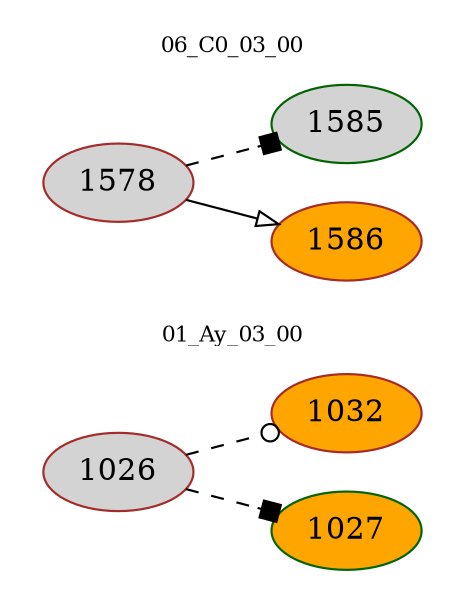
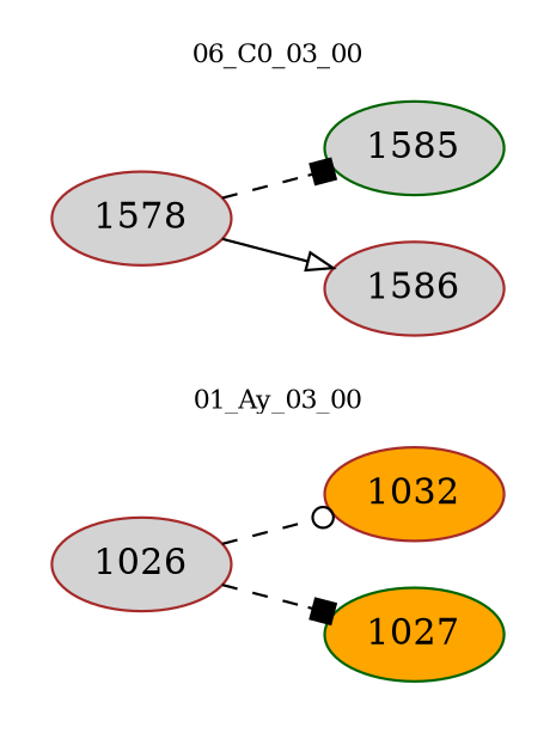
  digraph {
    rankdir=LR
    node [color=brown fillcolor=lightgrey style=filled]
    edge [arrowhead=box color=black style=dashed]
    n1 [label=1026]
    n2 [color=darkgreen fillcolor=orange label=1027]
    n3 [fillcolor=orange label=1032]
    n4 [label=1578]
-   n5 [fillcolor=orange label=1586]
+   n5 [label=1586]
    n6 [color=darkgreen label=1585]
    subgraph cluster_1 {
      color=white
      fontsize=10
      label="01_Ay_03_00"
      n1
      n2
      n3
    }
    subgraph cluster_2 {
      color=white
      fontsize=10
      label="06_C0_03_00"
      n4
      n5
      n6
    }
    n1 -> n2
    n1 -> n3 [arrowhead=odot]
    n4 -> n5 [arrowhead=onormal style=solid]
    n4 -> n6
  }
